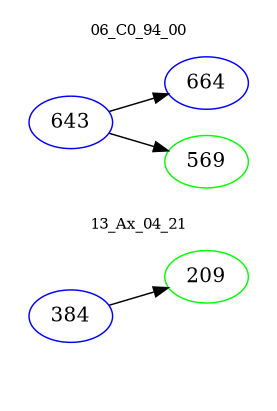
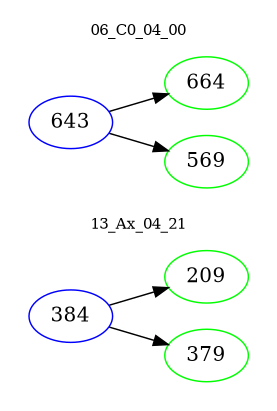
  digraph {
    rankdir=LR
    node [color=green]
    edge [color=black]
    n1 [color=blue label=384]
+   n2 [label=379]
    n3 [label=209]
    n4 [color=blue label=643]
    n5 [label=569]
-   n6 [color=blue label=664]
+   n6 [label=664]
    subgraph cluster_1 {
      color=white
      fontsize=10
      label="13_Ax_04_21"
      n1
+     n2
      n3
    }
    subgraph cluster_2 {
      color=white
      fontsize=10
-     label="06_C0_94_00"
+     label="06_C0_04_00"
      n4
      n5
      n6
    }
+   n1 -> n2
    n1 -> n3
    n4 -> n5
    n4 -> n6
  }
